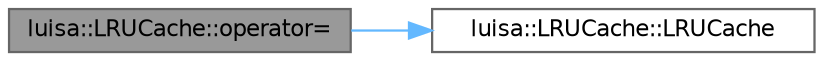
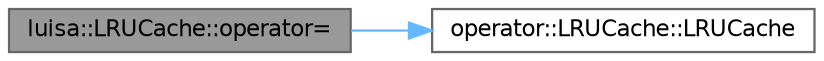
  digraph {
    rankdir=LR
    node [fontname=Helvetica fontsize=10 shape=box style=filled]
    n1 [color=gray40 fillcolor=grey60 fontcolor=black height=0.2 label="luisa::LRUCache::operator=" width=0.4]
-   n2 [color=grey40 fillcolor=white height=0.2 label="luisa::LRUCache::LRUCache" width=0.4]
+   n2 [color=grey40 fillcolor=white height=0.2 label="operator::LRUCache::LRUCache" width=0.4]
    n1 -> n2 [color=steelblue1 fontname=Helvetica fontsize=10 labelfontname=Helvetica labelfontsize=10 style=solid]
  }
